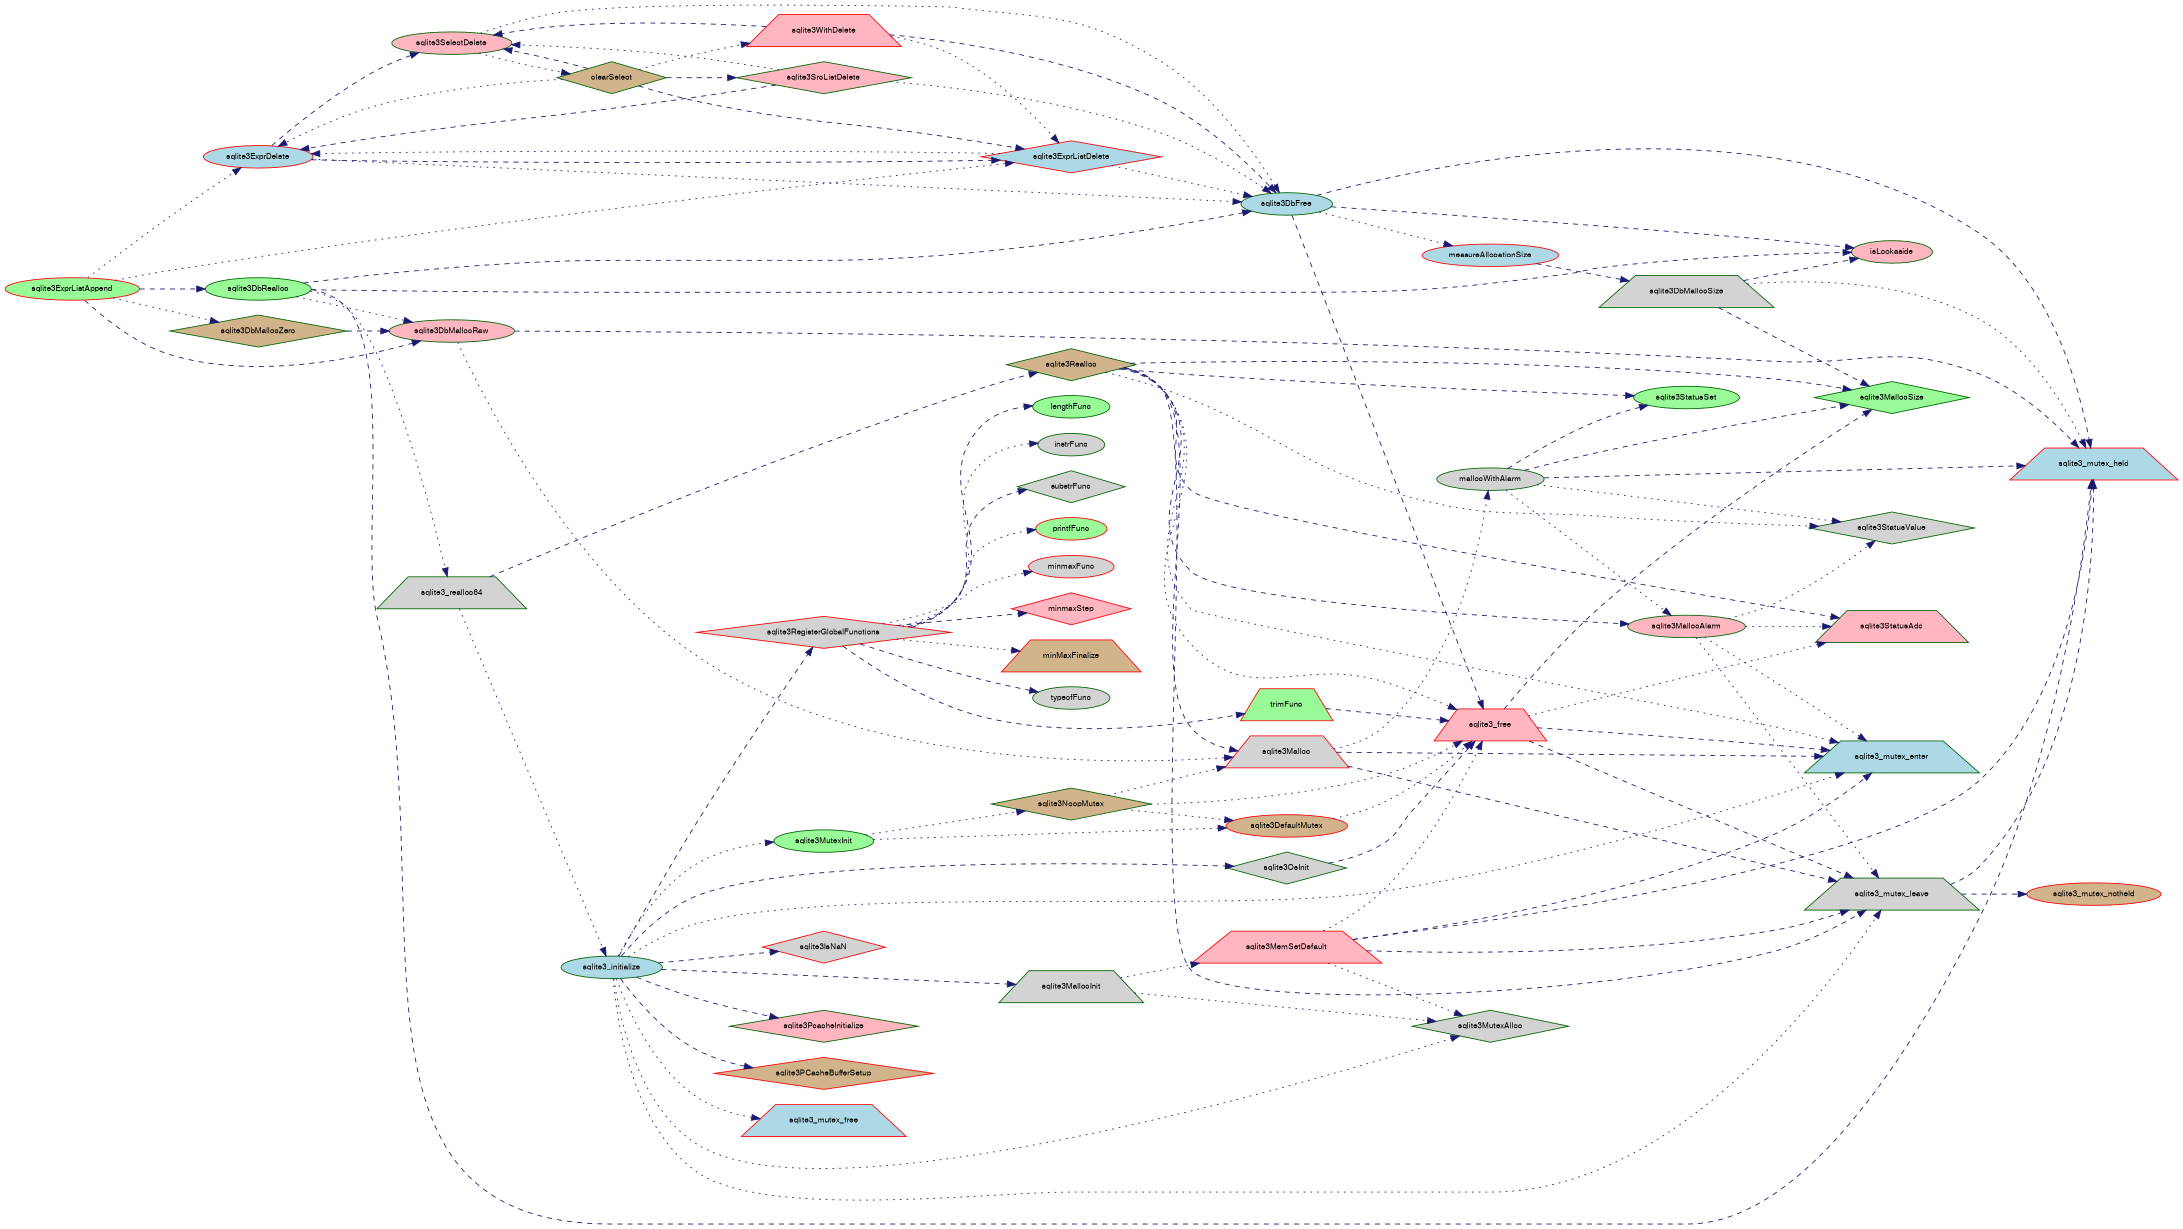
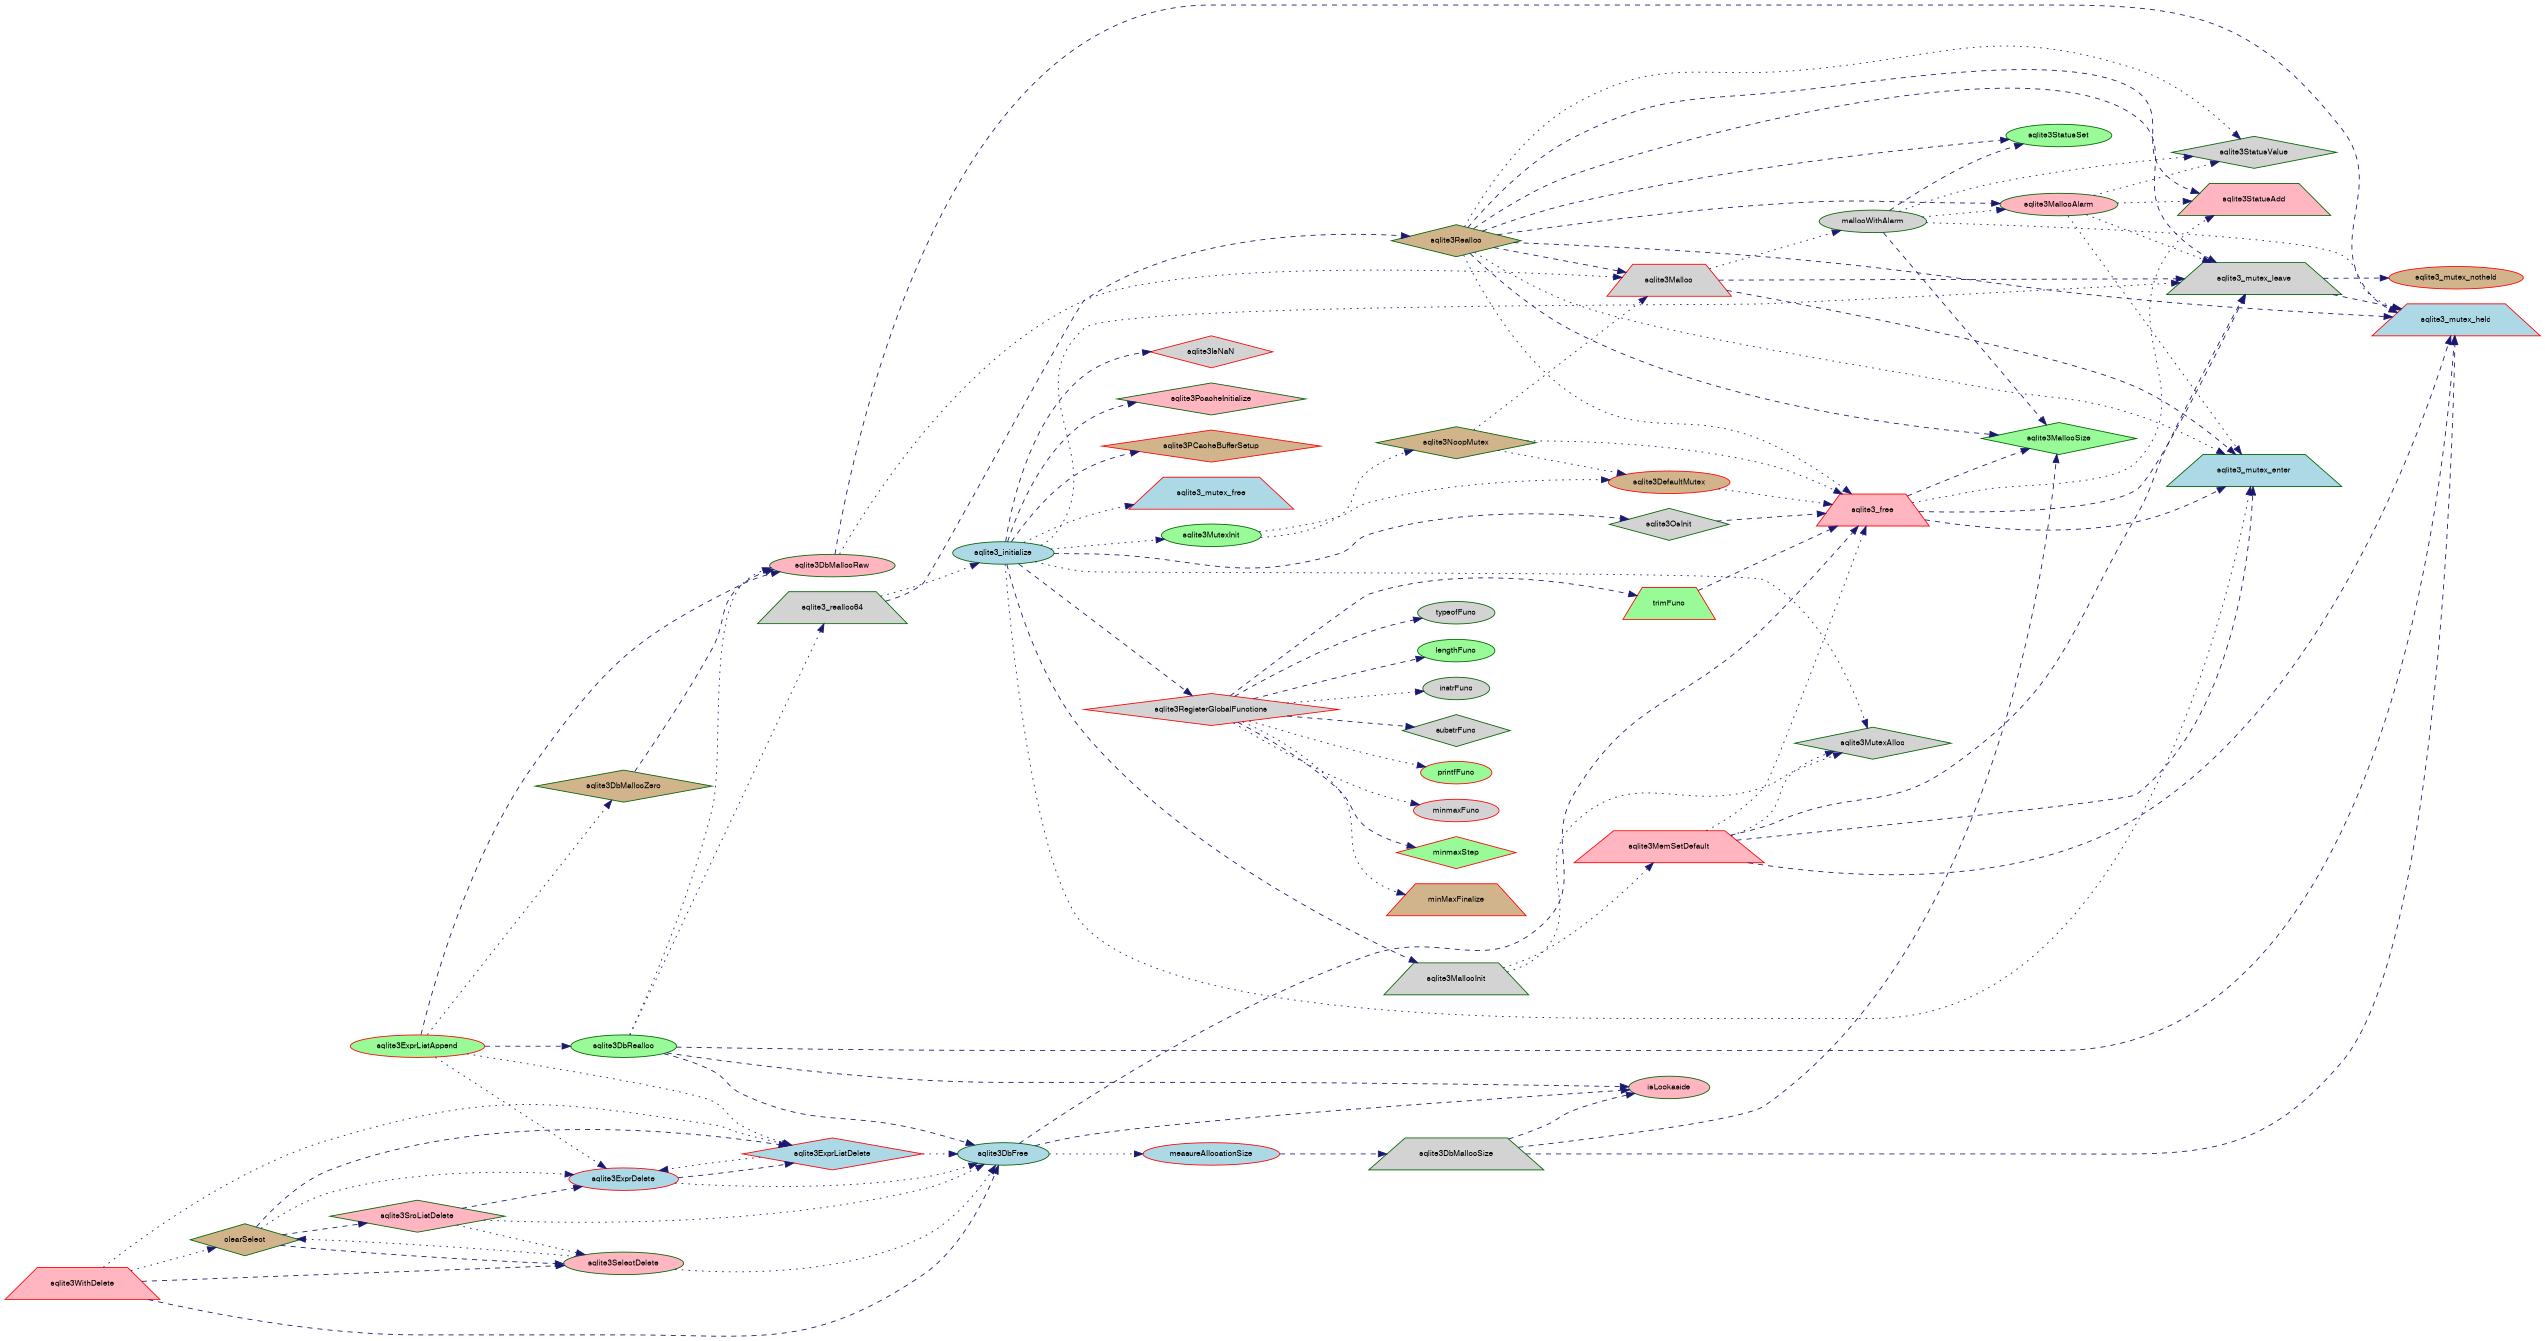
  digraph {
    rankdir=LR
    node [color=darkgreen fillcolor=lightgrey fontname=FreeSans fontsize=10 shape=ellipse style=filled]
    edge [color=midnightblue fontname=FreeSans fontsize=10 labelfontname=FreeSans labelfontsize=10 style=dashed]
    n1 [color=red fillcolor=palegreen fontcolor=black height=0.2 label=sqlite3ExprListAppend width=0.4]
    n2 [fillcolor=tan height=0.2 label=sqlite3DbMallocZero shape=diamond width=0.4]
    n3 [fillcolor=lightpink height=0.2 label=sqlite3DbMallocRaw width=0.4]
    n4 [fillcolor=palegreen height=0.2 label=sqlite3DbRealloc width=0.4]
    n5 [color=red fillcolor=lightblue height=0.2 label=sqlite3ExprDelete width=0.4]
    n6 [color=red fillcolor=lightblue height=0.2 label=sqlite3ExprListDelete shape=diamond width=0.4]
    n7 [color=red fillcolor=lightblue height=0.2 label=sqlite3_mutex_held shape=trapezium width=0.4]
    n8 [color=red height=0.2 label=sqlite3Malloc shape=trapezium width=0.4]
    n9 [fillcolor=lightpink height=0.2 label=isLookaside width=0.4]
    n10 [fillcolor=lightblue height=0.2 label=sqlite3DbFree width=0.4]
    n11 [height=0.2 label=sqlite3_realloc64 shape=trapezium width=0.4]
    n12 [fillcolor=lightpink height=0.2 label=sqlite3SelectDelete width=0.4]
    n13 [fillcolor=lightblue height=0.2 label=sqlite3_mutex_enter shape=trapezium width=0.4]
    n14 [height=0.2 label=mallocWithAlarm width=0.4]
    n15 [height=0.2 label=sqlite3_mutex_leave shape=trapezium width=0.4]
    n16 [fillcolor=palegreen height=0.2 label=sqlite3StatusSet width=0.4]
    n17 [height=0.2 label=sqlite3StatusValue shape=diamond width=0.4]
    n18 [fillcolor=lightpink height=0.2 label=sqlite3MallocAlarm width=0.4]
    n19 [fillcolor=palegreen height=0.2 label=sqlite3MallocSize shape=diamond width=0.4]
    n20 [color=red fillcolor=tan height=0.2 label=sqlite3_mutex_notheld width=0.4]
    n21 [fillcolor=lightpink height=0.2 label=sqlite3StatusAdd shape=trapezium width=0.4]
    n22 [color=red fillcolor=lightblue height=0.2 label=measureAllocationSize width=0.4]
    n23 [color=red fillcolor=lightpink height=0.2 label=sqlite3_free shape=trapezium width=0.4]
    n24 [fillcolor=lightblue height=0.2 label=sqlite3_initialize width=0.4]
    n25 [fillcolor=tan height=0.2 label=sqlite3Realloc shape=diamond width=0.4]
    n26 [height=0.2 label=sqlite3DbMallocSize shape=trapezium width=0.4]
    n27 [fillcolor=palegreen height=0.2 label=sqlite3MutexInit width=0.4]
    n28 [height=0.2 label=sqlite3MutexAlloc shape=diamond width=0.4]
    n29 [height=0.2 label=sqlite3MallocInit shape=trapezium width=0.4]
    n30 [color=red height=0.2 label=sqlite3RegisterGlobalFunctions shape=diamond width=0.4]
    n31 [fillcolor=lightpink height=0.2 label=sqlite3PcacheInitialize shape=diamond width=0.4]
    n32 [height=0.2 label=sqlite3OsInit shape=diamond width=0.4]
    n33 [color=red fillcolor=tan height=0.2 label=sqlite3PCacheBufferSetup shape=diamond width=0.4]
    n34 [color=red fillcolor=lightblue height=0.2 label=sqlite3_mutex_free shape=trapezium width=0.4]
    n35 [color=red height=0.2 label=sqlite3IsNaN shape=diamond width=0.4]
    n36 [color=red fillcolor=tan height=0.2 label=sqlite3DefaultMutex width=0.4]
    n37 [fillcolor=tan height=0.2 label=sqlite3NoopMutex shape=diamond width=0.4]
    n38 [color=red fillcolor=lightpink height=0.2 label=sqlite3MemSetDefault shape=trapezium width=0.4]
    n39 [color=red fillcolor=palegreen height=0.2 label=trimFunc shape=trapezium width=0.4]
    n40 [color=red height=0.2 label=minmaxFunc width=0.4]
-   n41 [color=red fillcolor=lightpink height=0.2 label=minmaxStep shape=diamond width=0.4]
+   n41 [color=red fillcolor=palegreen height=0.2 label=minmaxStep shape=diamond width=0.4]
    n42 [color=red fillcolor=tan height=0.2 label=minMaxFinalize shape=trapezium width=0.4]
    n43 [height=0.2 label=typeofFunc width=0.4]
    n44 [fillcolor=palegreen height=0.2 label=lengthFunc width=0.4]
    n45 [height=0.2 label=instrFunc width=0.4]
    n46 [height=0.2 label=substrFunc shape=diamond width=0.4]
    n47 [color=red fillcolor=palegreen height=0.2 label=printfFunc width=0.4]
    n48 [fillcolor=tan height=0.2 label=clearSelect shape=diamond width=0.4]
    n49 [fillcolor=lightpink height=0.2 label=sqlite3SrcListDelete shape=diamond width=0.4]
    n50 [color=red fillcolor=lightpink height=0.2 label=sqlite3WithDelete shape=trapezium width=0.4]
    n1 -> n2 [style=dotted]
    n1 -> n3
    n1 -> n4
    n1 -> n5 [style=dotted]
    n1 -> n6 [style=dotted]
    n2 -> n3
    n3 -> n7
    n3 -> n8 [style=dotted]
    n4 -> n3 [style=dotted]
    n4 -> n7
    n4 -> n9
    n4 -> n10
    n4 -> n11 [style=dotted]
    n5 -> n6
    n5 -> n10 [style=dotted]
-   n5 -> n12
    n6 -> n5 [style=dotted]
    n6 -> n10 [style=dotted]
    n8 -> n13
    n8 -> n14 [style=dotted]
    n8 -> n15
-   n10 -> n7
+   n25 -> n7
    n10 -> n9
    n10 -> n22 [style=dotted]
    n10 -> n23
    n11 -> n24 [style=dotted]
    n11 -> n25
    n12 -> n10 [style=dotted]
    n12 -> n48 [style=dotted]
-   n14 -> n7
+   n14 -> n7 [style=dotted]
    n14 -> n16
    n14 -> n17 [style=dotted]
    n14 -> n18 [style=dotted]
    n14 -> n19
    n15 -> n7
    n15 -> n20
    n18 -> n13 [style=dotted]
    n18 -> n15 [style=dotted]
    n18 -> n17 [style=dotted]
    n18 -> n21 [style=dotted]
    n22 -> n26
    n23 -> n13
    n23 -> n15
    n23 -> n19
    n23 -> n21 [style=dotted]
    n24 -> n13 [style=dotted]
    n24 -> n15 [style=dotted]
    n24 -> n27 [style=dotted]
    n24 -> n28 [style=dotted]
    n24 -> n29
    n24 -> n30
    n24 -> n31
    n24 -> n32
    n24 -> n33
    n24 -> n34 [style=dotted]
    n24 -> n35
    n25 -> n8
    n25 -> n13 [style=dotted]
    n25 -> n15
    n25 -> n16
    n25 -> n17 [style=dotted]
    n25 -> n18
    n25 -> n19
    n25 -> n21
    n25 -> n23 [style=dotted]
-   n26 -> n7 [style=dotted]
+   n26 -> n7
    n26 -> n9
    n26 -> n19
    n27 -> n36 [style=dotted]
    n27 -> n37 [style=dotted]
    n29 -> n28 [style=dotted]
    n29 -> n38 [style=dotted]
    n30 -> n39
    n30 -> n40 [style=dotted]
    n30 -> n41
    n30 -> n42 [style=dotted]
    n30 -> n43
    n30 -> n44
    n30 -> n45 [style=dotted]
    n30 -> n46
    n30 -> n47 [style=dotted]
    n32 -> n23
    n36 -> n23 [style=dotted]
    n37 -> n8 [style=dotted]
    n37 -> n23 [style=dotted]
    n37 -> n36 [style=dotted]
    n38 -> n7
    n38 -> n13
    n38 -> n15
    n38 -> n23 [style=dotted]
    n38 -> n28 [style=dotted]
    n39 -> n23
    n48 -> n5 [style=dotted]
    n48 -> n6
    n48 -> n12
    n48 -> n49
-   n48 -> n50 [style=dotted]
+   n50 -> n48 [style=dotted]
    n49 -> n5
    n49 -> n10 [style=dotted]
    n49 -> n12 [style=dotted]
    n50 -> n6 [style=dotted]
    n50 -> n10
    n50 -> n12
  }
